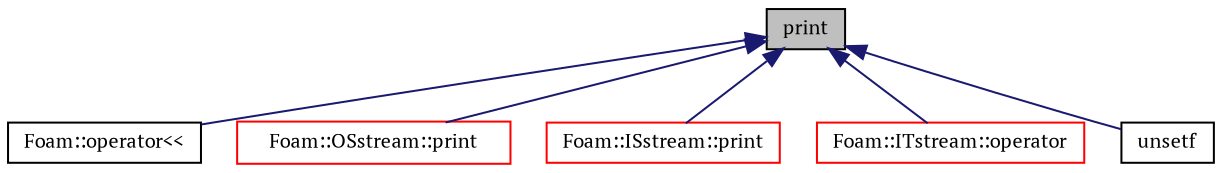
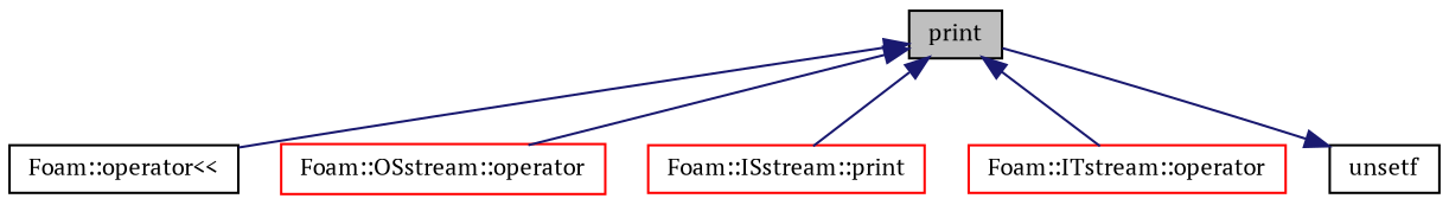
  digraph {
    fontname="PT Serif"
    rankdir=TB
    node [color=black fontname="PT Serif" fontsize=10 shape=record]
    edge [color=midnightblue dir=back fontname="PT Serif" fontsize=10 labelfontname=Helvetica labelfontsize=10 style=solid]
    n1 [fillcolor=grey75 fontcolor=black height=0.2 label=print style=filled width=0.4]
    n2 [height=0.2 label="Foam::operator\<\<" width=0.4]
-   n3 [color=red height=0.2 label="Foam::OSstream::print" width=0.4]
+   n3 [color=red height=0.2 label="Foam::OSstream::operator" width=0.4]
    n4 [color=red height=0.2 label="Foam::ISstream::print" width=0.4]
    n5 [color=red height=0.2 label="Foam::ITstream::operator" width=0.4]
    n6 [height=0.2 label=unsetf width=0.4]
    n1 -> n2
    n1 -> n3
    n1 -> n4
    n1 -> n5
-   n1 -> n6
+   n6 -> n1
  }
